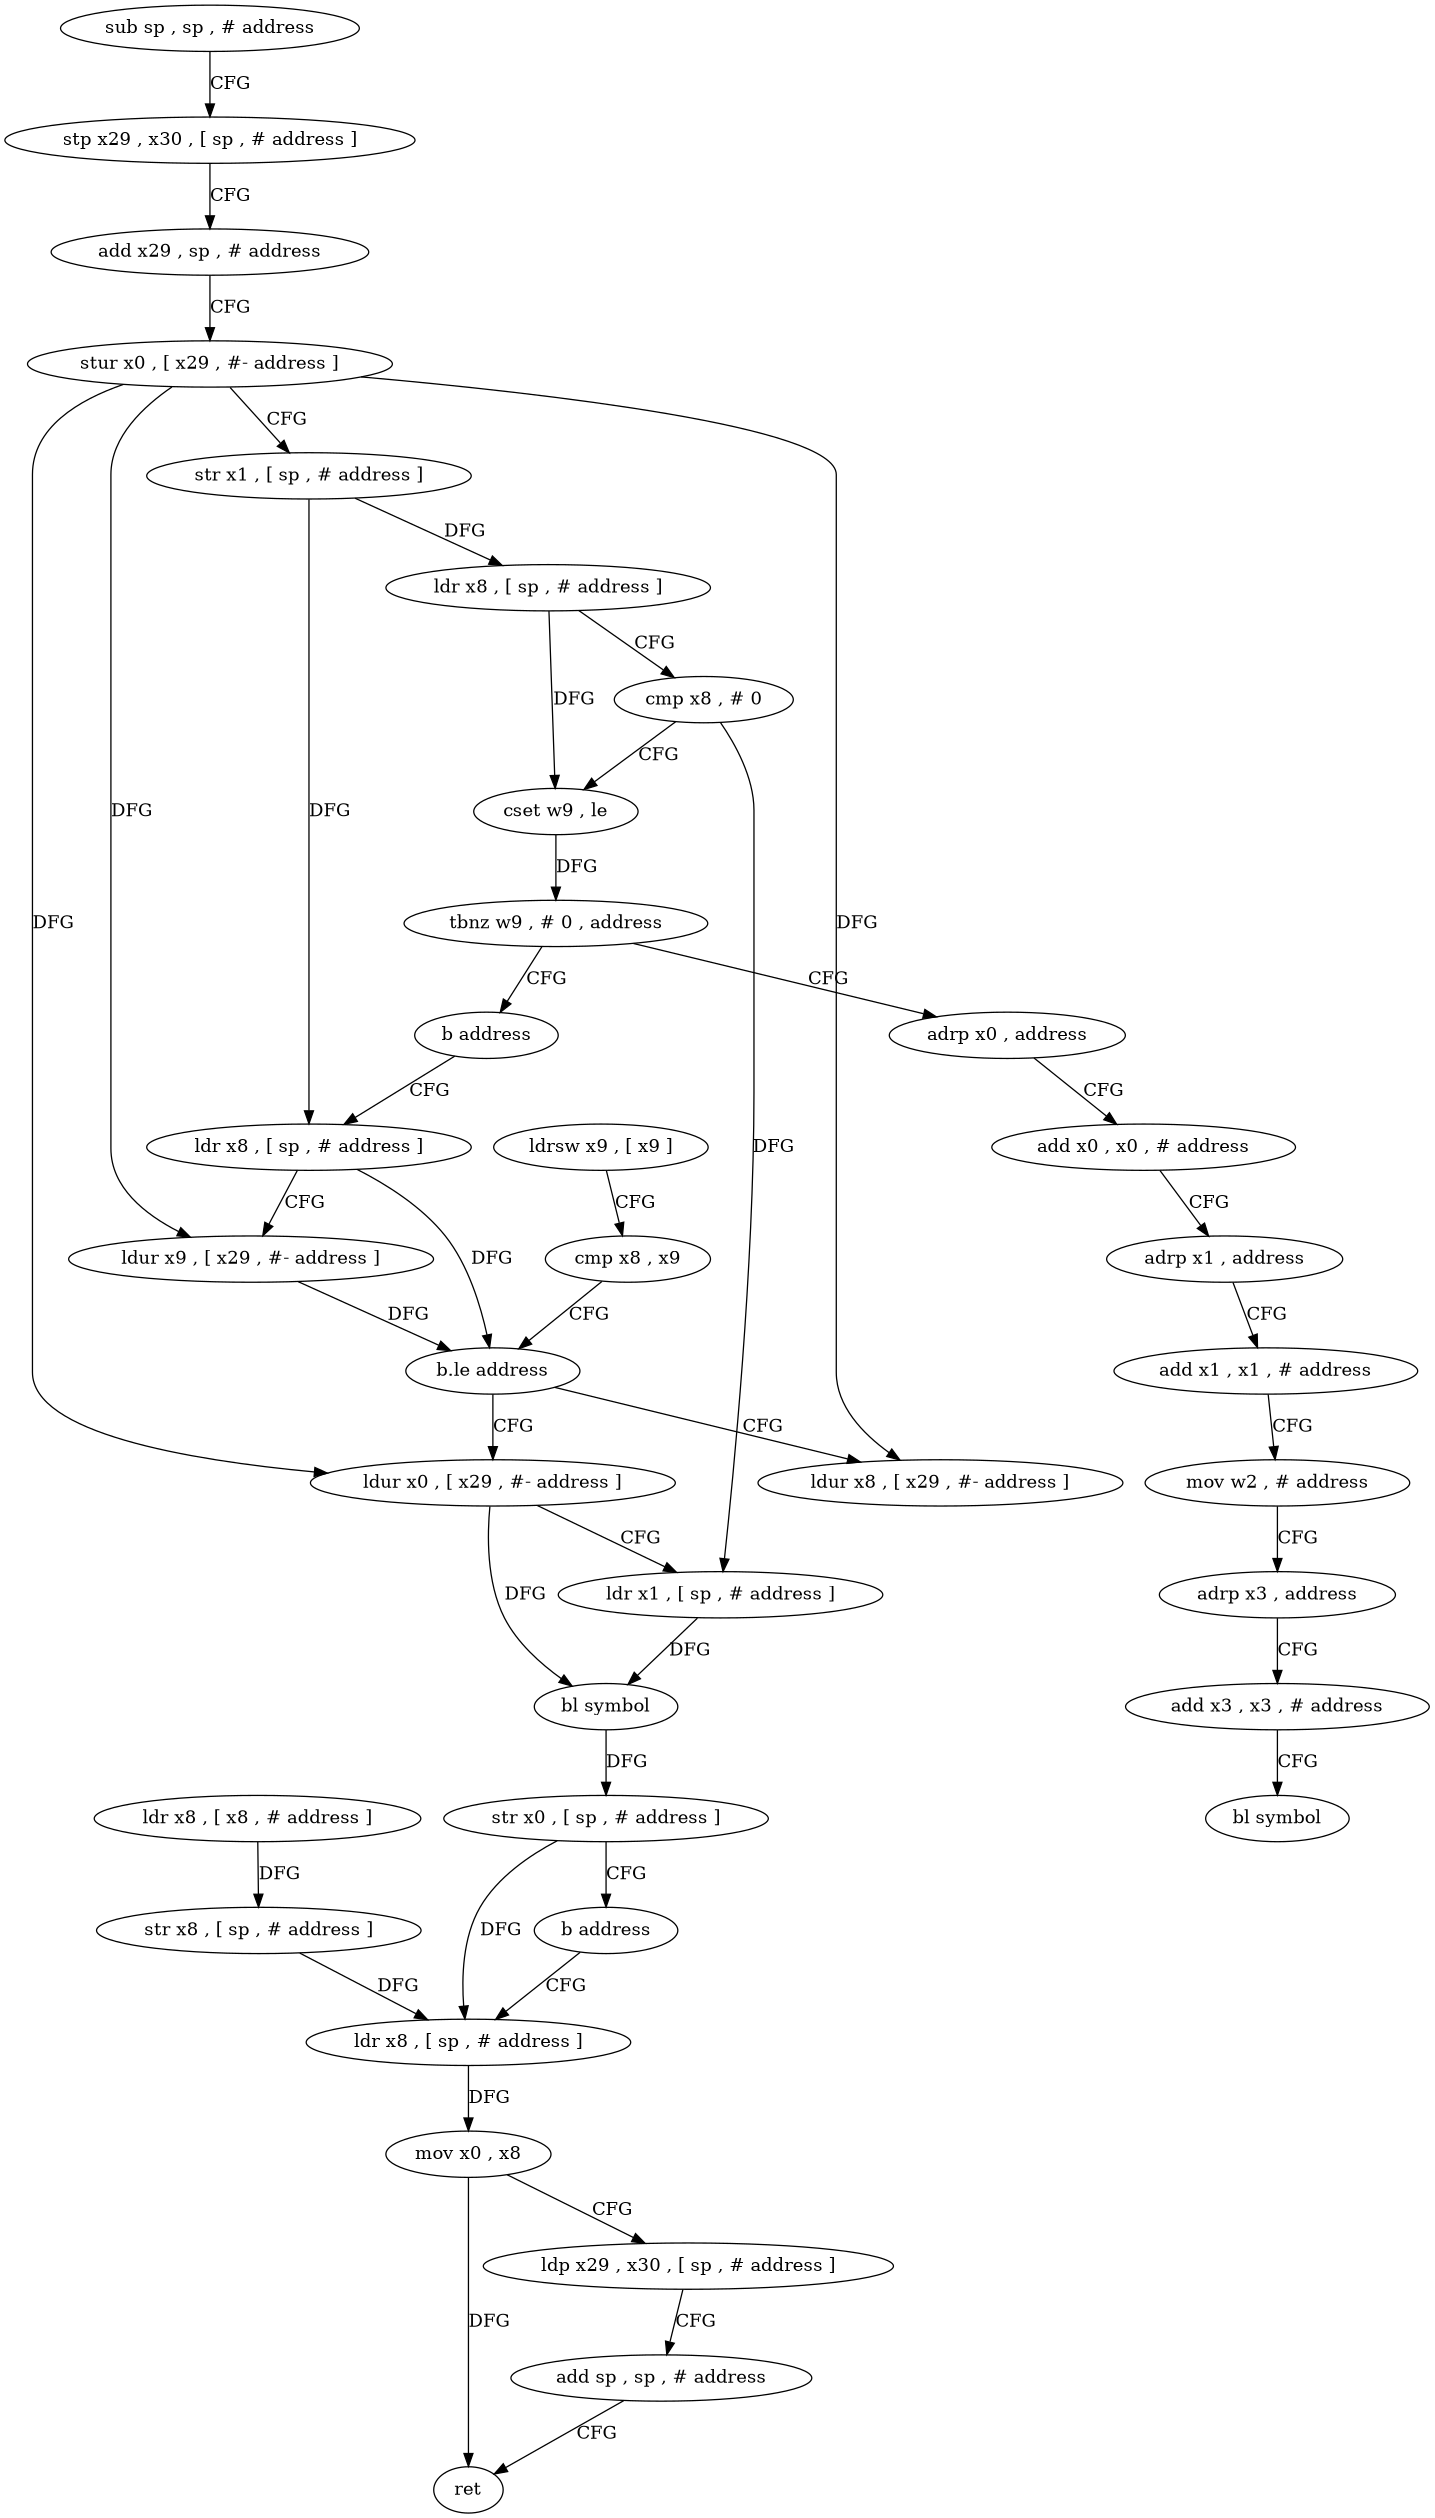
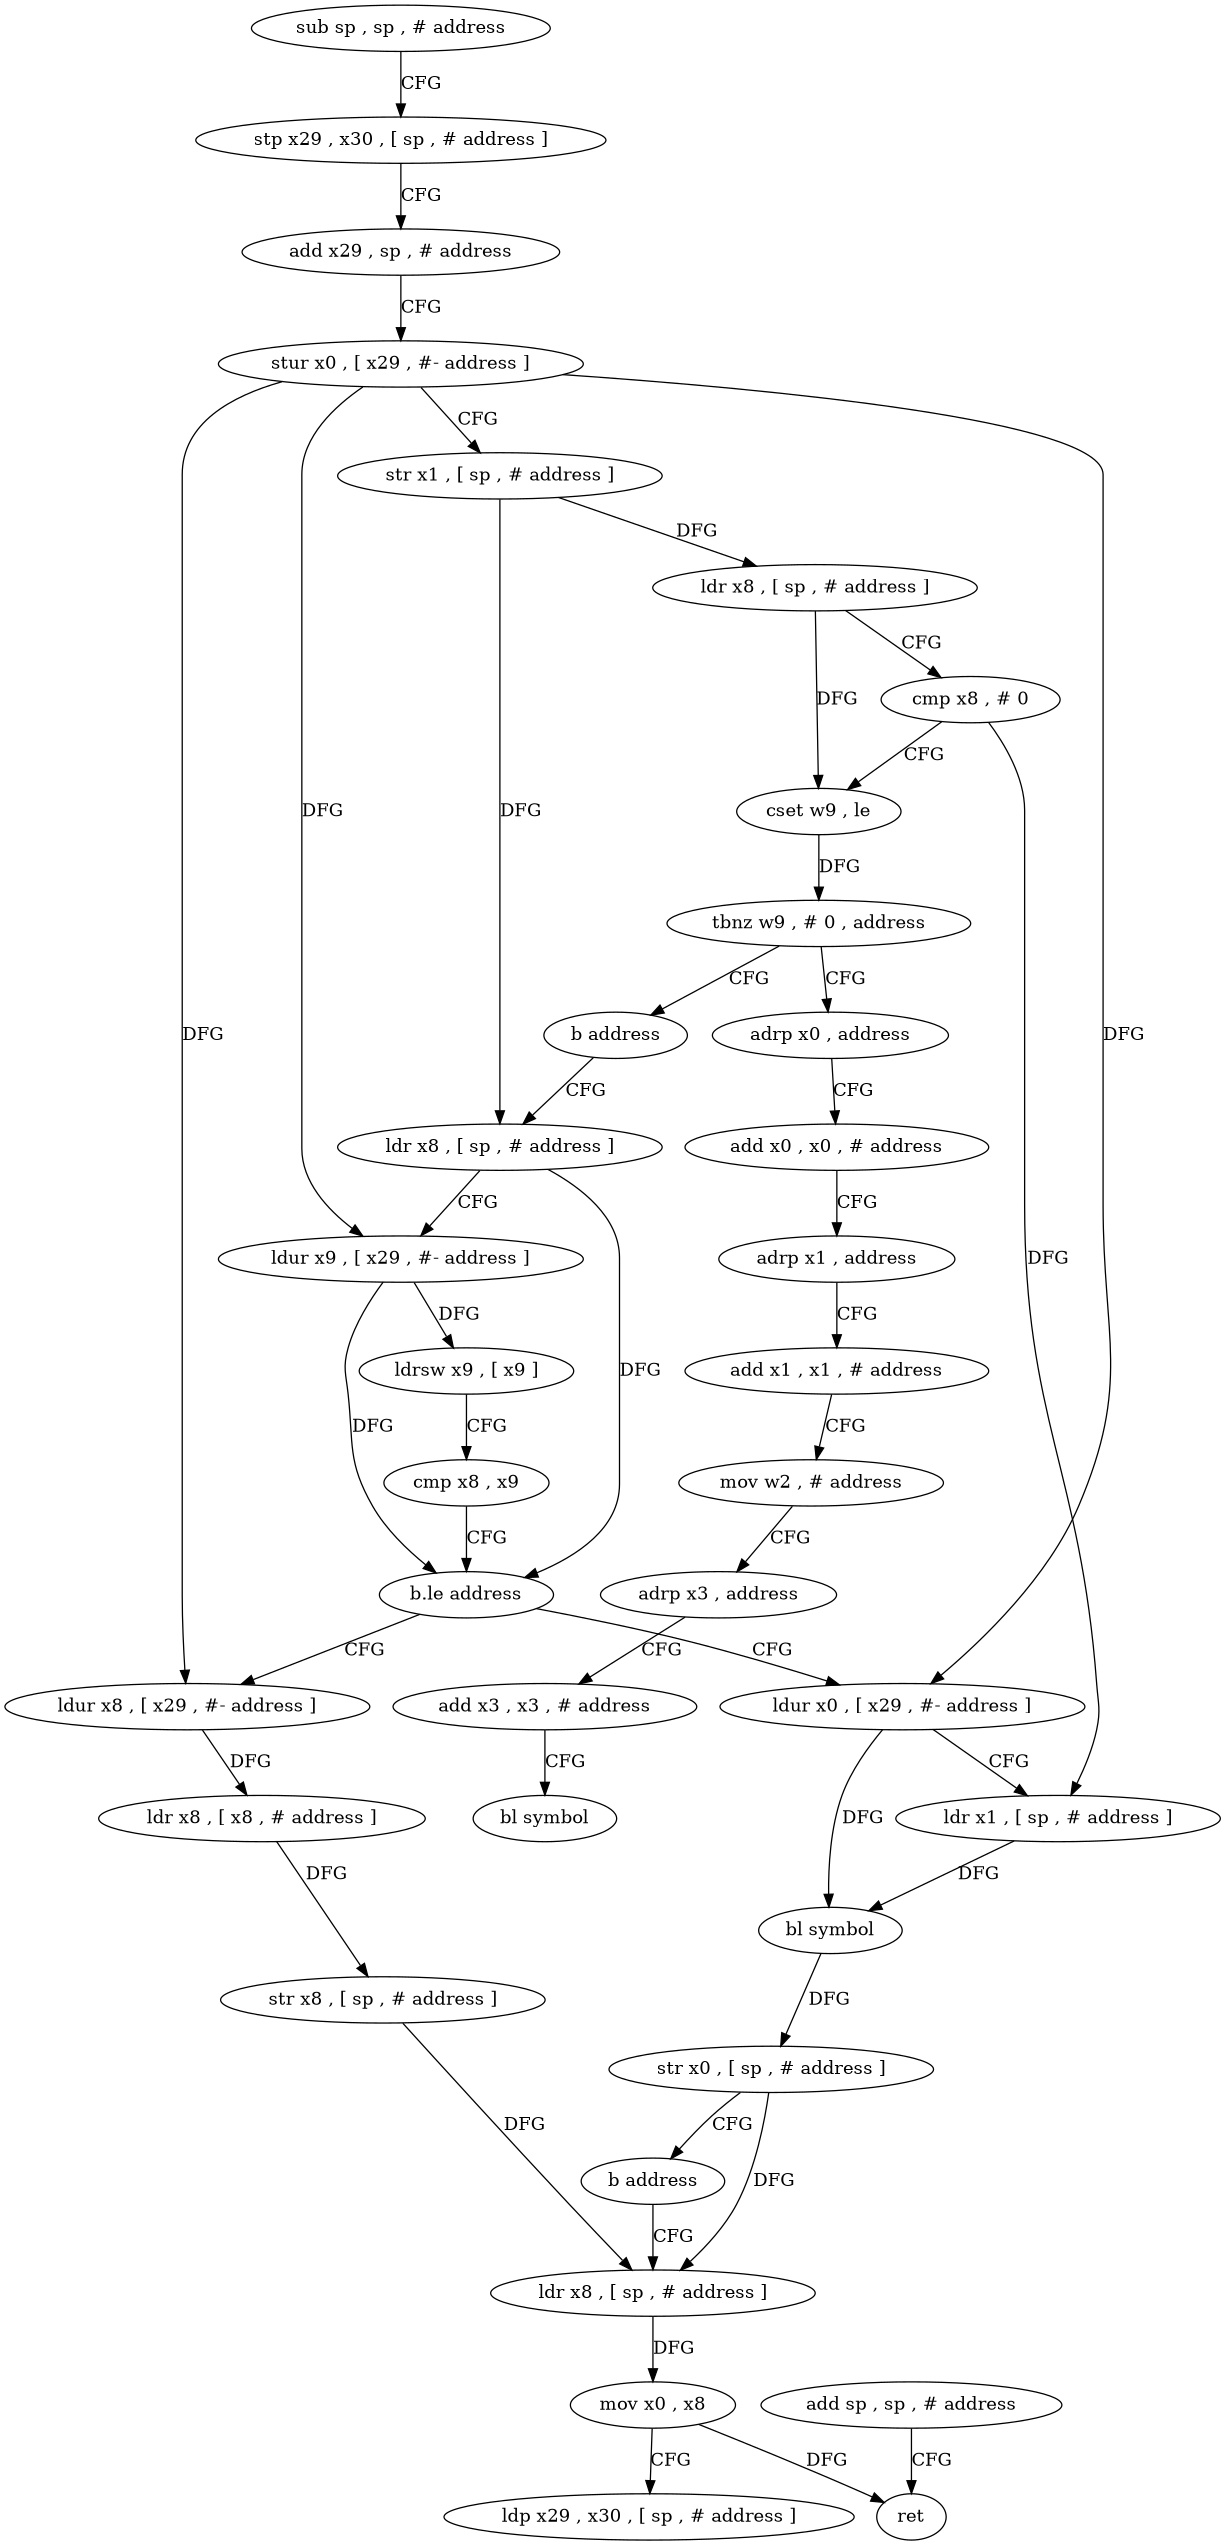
  digraph {
    n1 [label="sub sp , sp , # address"]
    n2 [label="stp x29 , x30 , [ sp , # address ]"]
    n3 [label="add x29 , sp , # address"]
    n4 [label="stur x0 , [ x29 , #- address ]"]
    n5 [label="str x1 , [ sp , # address ]"]
    n6 [label="ldur x9 , [ x29 , #- address ]"]
    n7 [label="ldur x8 , [ x29 , #- address ]"]
    n8 [label="ldur x0 , [ x29 , #- address ]"]
    n9 [label="ldr x8 , [ sp , # address ]"]
    n10 [label="ldr x8 , [ sp , # address ]"]
    n11 [label="b.le address"]
    n12 [label="ldrsw x9 , [ x9 ]"]
    n13 [label="ldr x8 , [ x8 , # address ]"]
    n14 [label="ldr x1 , [ sp , # address ]"]
    n15 [label="bl symbol"]
    n16 [label="cmp x8 , # 0"]
    n17 [label="cset w9 , le"]
    n18 [label="tbnz w9 , # 0 , address"]
    n19 [label="adrp x0 , address"]
    n20 [label="b address"]
    n21 [label="add x0 , x0 , # address"]
    n22 [label="adrp x1 , address"]
    n23 [label="add x1 , x1 , # address"]
    n24 [label="mov w2 , # address"]
    n25 [label="adrp x3 , address"]
    n26 [label="add x3 , x3 , # address"]
    n27 [label="bl symbol"]
    n28 [label="cmp x8 , x9"]
    n29 [label="str x8 , [ sp , # address ]"]
    n30 [label="str x0 , [ sp , # address ]"]
    n31 [label="ldr x8 , [ sp , # address ]"]
    n32 [label="mov x0 , x8"]
    n33 [label="ldp x29 , x30 , [ sp , # address ]"]
    n34 [label=ret]
    n35 [label="b address"]
    n36 [label="add sp , sp , # address"]
    n1 -> n2 [label=CFG]
    n2 -> n3 [label=CFG]
    n3 -> n4 [label=CFG]
    n4 -> n5 [label=CFG]
    n4 -> n6 [label=DFG]
    n4 -> n7 [label=DFG]
    n4 -> n8 [label=DFG]
    n5 -> n9 [label=DFG]
    n5 -> n10 [label=DFG]
    n6 -> n11 [label=DFG]
+   n6 -> n12 [label=DFG]
+   n7 -> n13 [label=DFG]
    n8 -> n14 [label=CFG]
    n8 -> n15 [label=DFG]
    n9 -> n16 [label=CFG]
    n9 -> n17 [label=DFG]
    n10 -> n6 [label=CFG]
    n10 -> n11 [label=DFG]
    n11 -> n7 [label=CFG]
    n11 -> n8 [label=CFG]
    n12 -> n28 [label=CFG]
    n13 -> n29 [label=DFG]
    n14 -> n15 [label=DFG]
    n15 -> n30 [label=DFG]
    n16 -> n14 [label=DFG]
    n16 -> n17 [label=CFG]
    n17 -> n18 [label=DFG]
    n18 -> n19 [label=CFG]
    n18 -> n20 [label=CFG]
    n19 -> n21 [label=CFG]
    n20 -> n10 [label=CFG]
    n21 -> n22 [label=CFG]
    n22 -> n23 [label=CFG]
    n23 -> n24 [label=CFG]
    n24 -> n25 [label=CFG]
    n25 -> n26 [label=CFG]
    n26 -> n27 [label=CFG]
    n28 -> n11 [label=CFG]
    n29 -> n31 [label=DFG]
    n30 -> n31 [label=DFG]
    n30 -> n35 [label=CFG]
    n31 -> n32 [label=DFG]
    n32 -> n33 [label=CFG]
    n32 -> n34 [label=DFG]
-   n33 -> n36 [label=CFG]
    n35 -> n31 [label=CFG]
    n36 -> n34 [label=CFG]
  }
